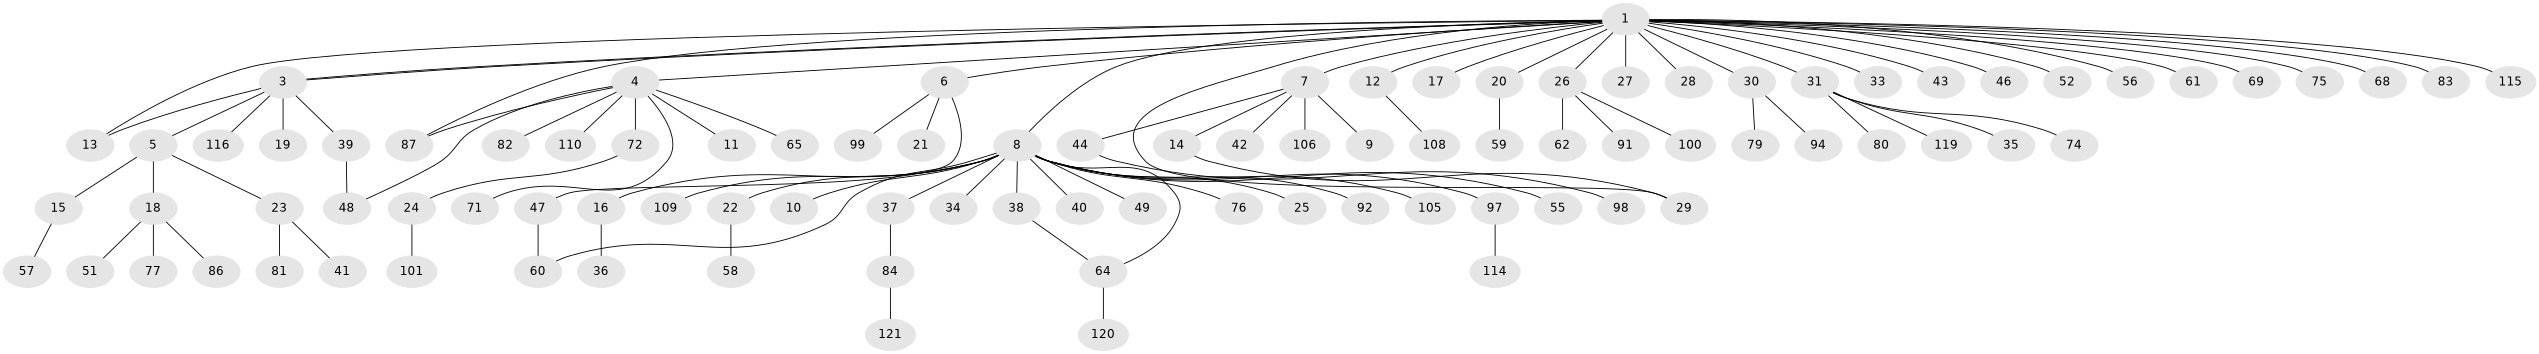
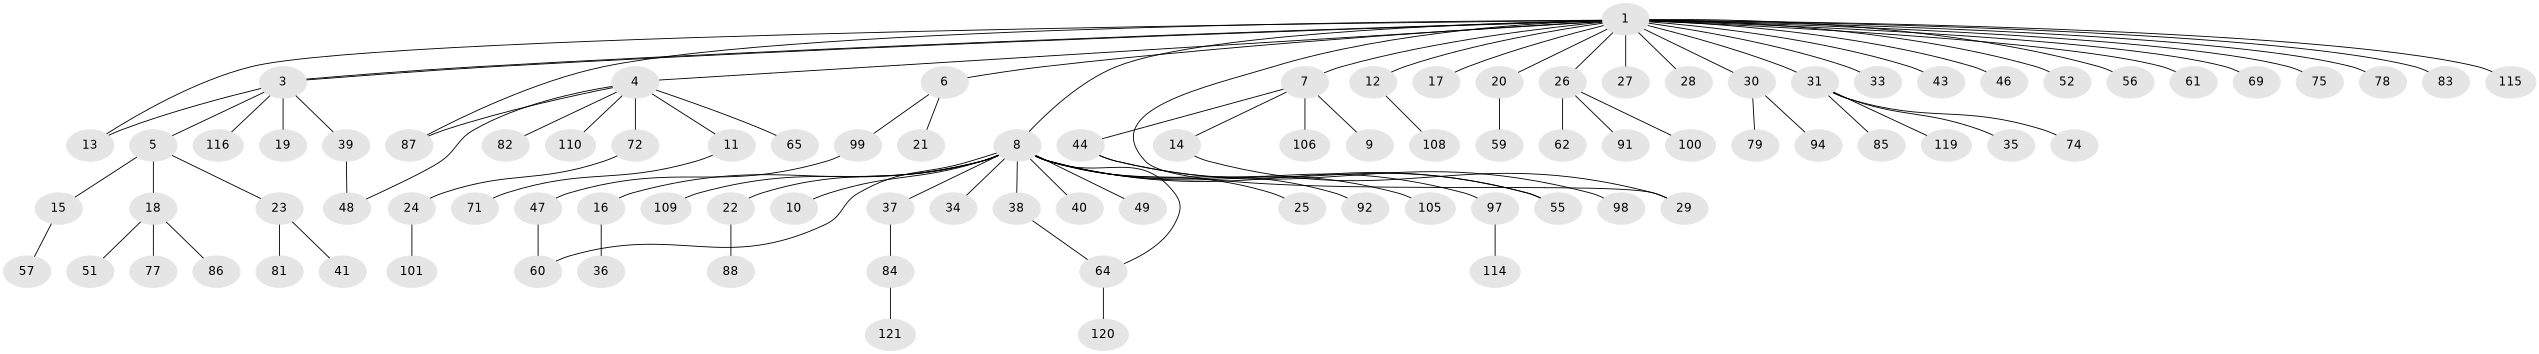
  graph {
    fontname="DejaVu Sans"
    node [color=gray90 fontname="DejaVu Sans" style=filled]
    edge [fontname="DejaVu Sans"]
    1 [super="+2"]
    3 [super="+53"]
    4 [super="+63"]
    6
    7 [super="+107"]
    8 [super="+102"]
    12
    13 [super="+68"]
    17 [super="+95"]
    20 [super="+73"]
    26 [super="+67"]
    27
    28
    29
    30 [super="+50"]
    31 [super="+104"]
    33 [super="+96"]
    43 [super="+111"]
    46
    52
    56
    61
    69
    75
-   78 [label=68]
+   78
    83
    87
    115
    5 [super="+89"]
    19
    39
    116
    11
    65
    71
    72 [super="+113"]
    82
    110
    48
    21
    47 [super="+90"]
    99
    9
    14
-   42
    44 [super="+54"]
    106
    10 [super="+118"]
    16 [super="+32"]
    22 [super="+117"]
    34
    37
    38 [super="+70"]
    40 [super="+66"]
    49 [super="+93"]
    55
    60
    64 [super="+112"]
-   76
    n60 [label=25]
    92
    97
    105
    109
    108
    59
    62
    91
    100
    79
    94
    35
    74
-   80 [super="+103"]
+   80 [super="+103" label=85]
    119
    15
    18 [super="+25"]
    23
    24 [super="+45"]
    57
    51
    77
    86
    41 [super="+58"]
    81
    98
    36
-   88 [label=58]
+   88
    84
    120
    114
    101
    121
    1 -- 3
    1 -- 3
    1 -- 4
    1 -- 6
    1 -- 7 [weight=2]
    1 -- 8
    1 -- 12
    1 -- 13
    1 -- 17
    1 -- 20
    1 -- 26
    1 -- 27
    1 -- 28
    1 -- 29
    1 -- 30
    1 -- 31
    1 -- 33
    1 -- 43
    1 -- 46
    1 -- 52
    1 -- 56
    1 -- 61
    1 -- 69
    1 -- 75
    1 -- 78
    1 -- 83
    1 -- 87
    1 -- 115
    3 -- 13
    3 -- 5
    3 -- 19
    3 -- 39
    3 -- 116
    4 -- 87
    4 -- 11
    4 -- 65
-   4 -- 71
+   11 -- 71
    4 -- 72
    4 -- 82
    4 -- 110
    4 -- 48
    6 -- 21
-   6 -- 47
+   99 -- 47
    6 -- 99
    7 -- 9
    7 -- 14
-   7 -- 42
    7 -- 44
    7 -- 106
    8 -- 10
    8 -- 16
    8 -- 22
    8 -- 34
    8 -- 37
    8 -- 38
    8 -- 40
    8 -- 49
    8 -- 55
    8 -- 60
    8 -- 64
-   8 -- 76
    8 -- n60
    8 -- 92
    8 -- 97
    8 -- 105
    8 -- 109
    12 -- 108
    20 -- 59
    26 -- 62
    26 -- 91
    26 -- 100
    30 -- 79
    30 -- 94
    31 -- 35
    31 -- 74
    31 -- 80
    31 -- 119
    5 -- 15
    5 -- 18
    5 -- 23
    39 -- 48
    72 -- 24
    47 -- 60
    14 -- 29
+   44 -- 55
    44 -- 98
    16 -- 36
    22 -- 88
    37 -- 84
    38 -- 64
    64 -- 120
    97 -- 114
    15 -- 57
    18 -- 51
    18 -- 77
    18 -- 86
    23 -- 41
    23 -- 81
    24 -- 101
    84 -- 121
  }
